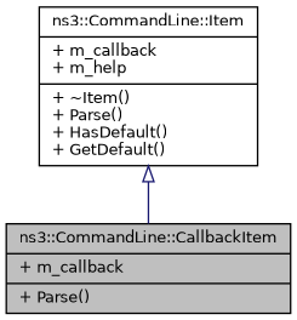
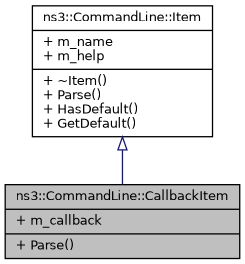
  digraph {
    node [color=black fontname=Helvetica fontsize=10 shape=record style=filled]
    n1 [fillcolor=grey75 fontcolor=black height=0.2 label="{ns3::CommandLine::CallbackItem\n|+ m_callback\l|+ Parse()\l}" width=0.4]
-   n2 [fillcolor=white height=0.2 label="{ns3::CommandLine::Item\n|+ m_callback\l+ m_help\l|+ ~Item()\l+ Parse()\l+ HasDefault()\l+ GetDefault()\l}" width=0.4]
+   n2 [fillcolor=white height=0.2 label="{ns3::CommandLine::Item\n|+ m_name\l+ m_help\l|+ ~Item()\l+ Parse()\l+ HasDefault()\l+ GetDefault()\l}" width=0.4]
    n2 -> n1 [arrowtail=onormal color=midnightblue dir=back fontname=Helvetica fontsize=10 labelfontname=Helvetica labelfontsize=10 style=solid]
  }
